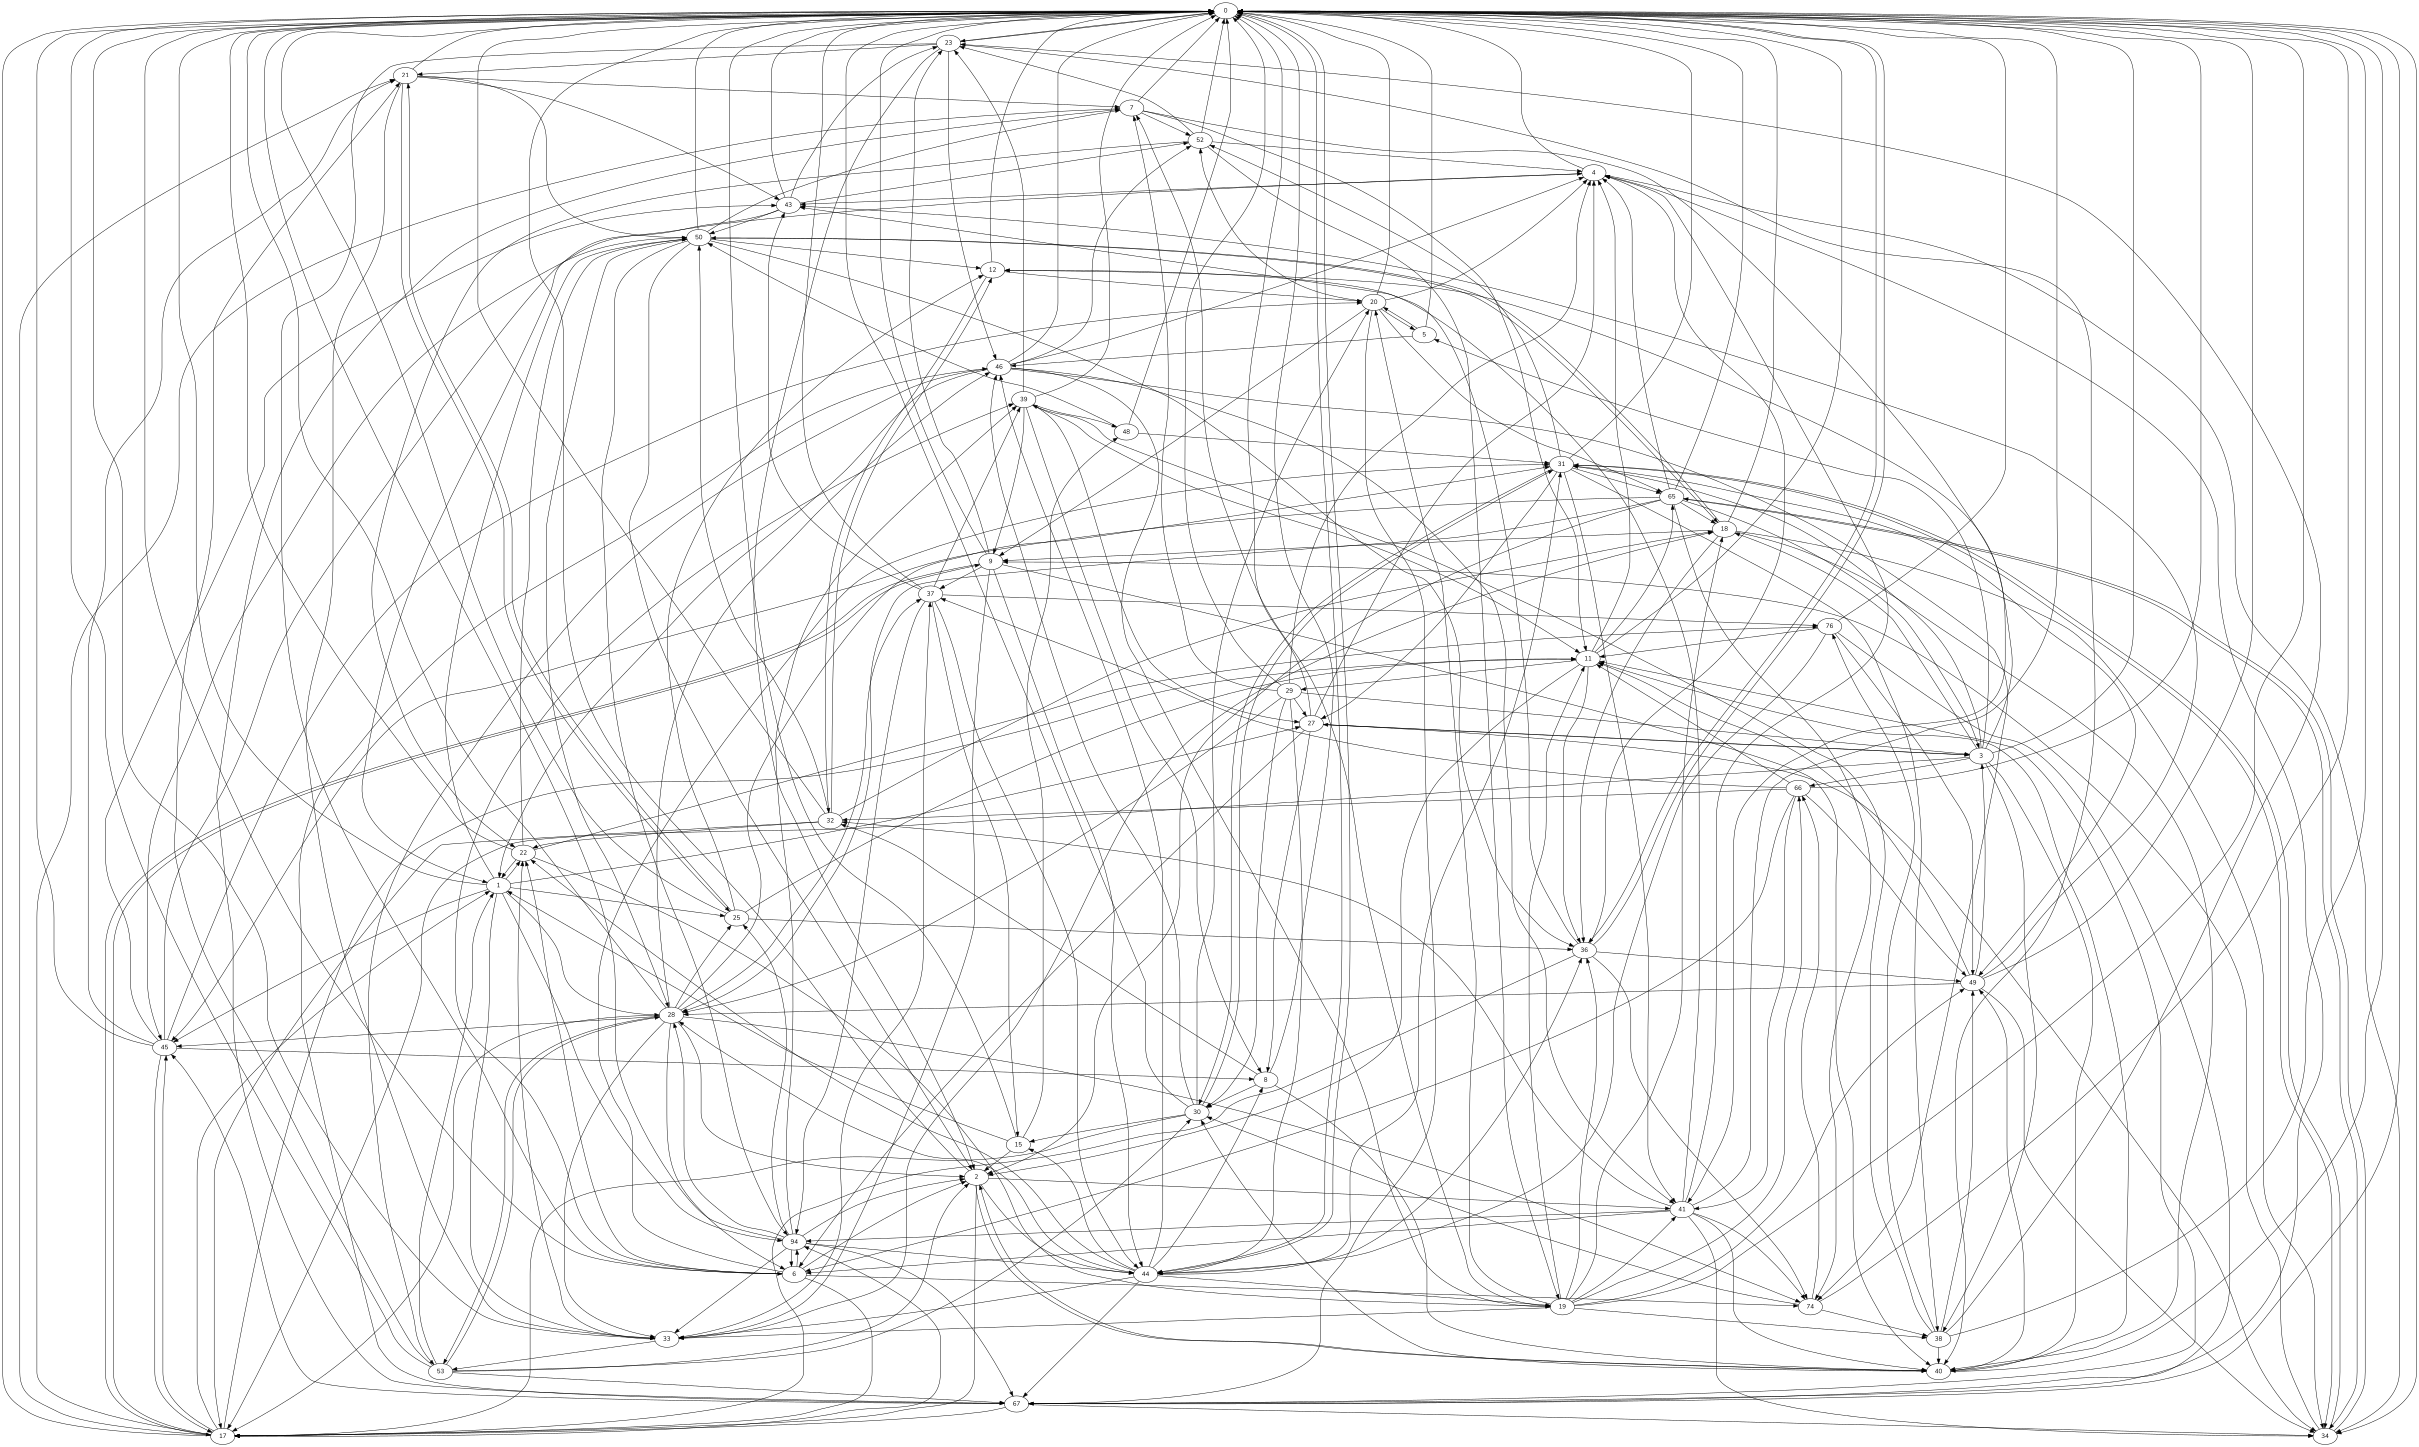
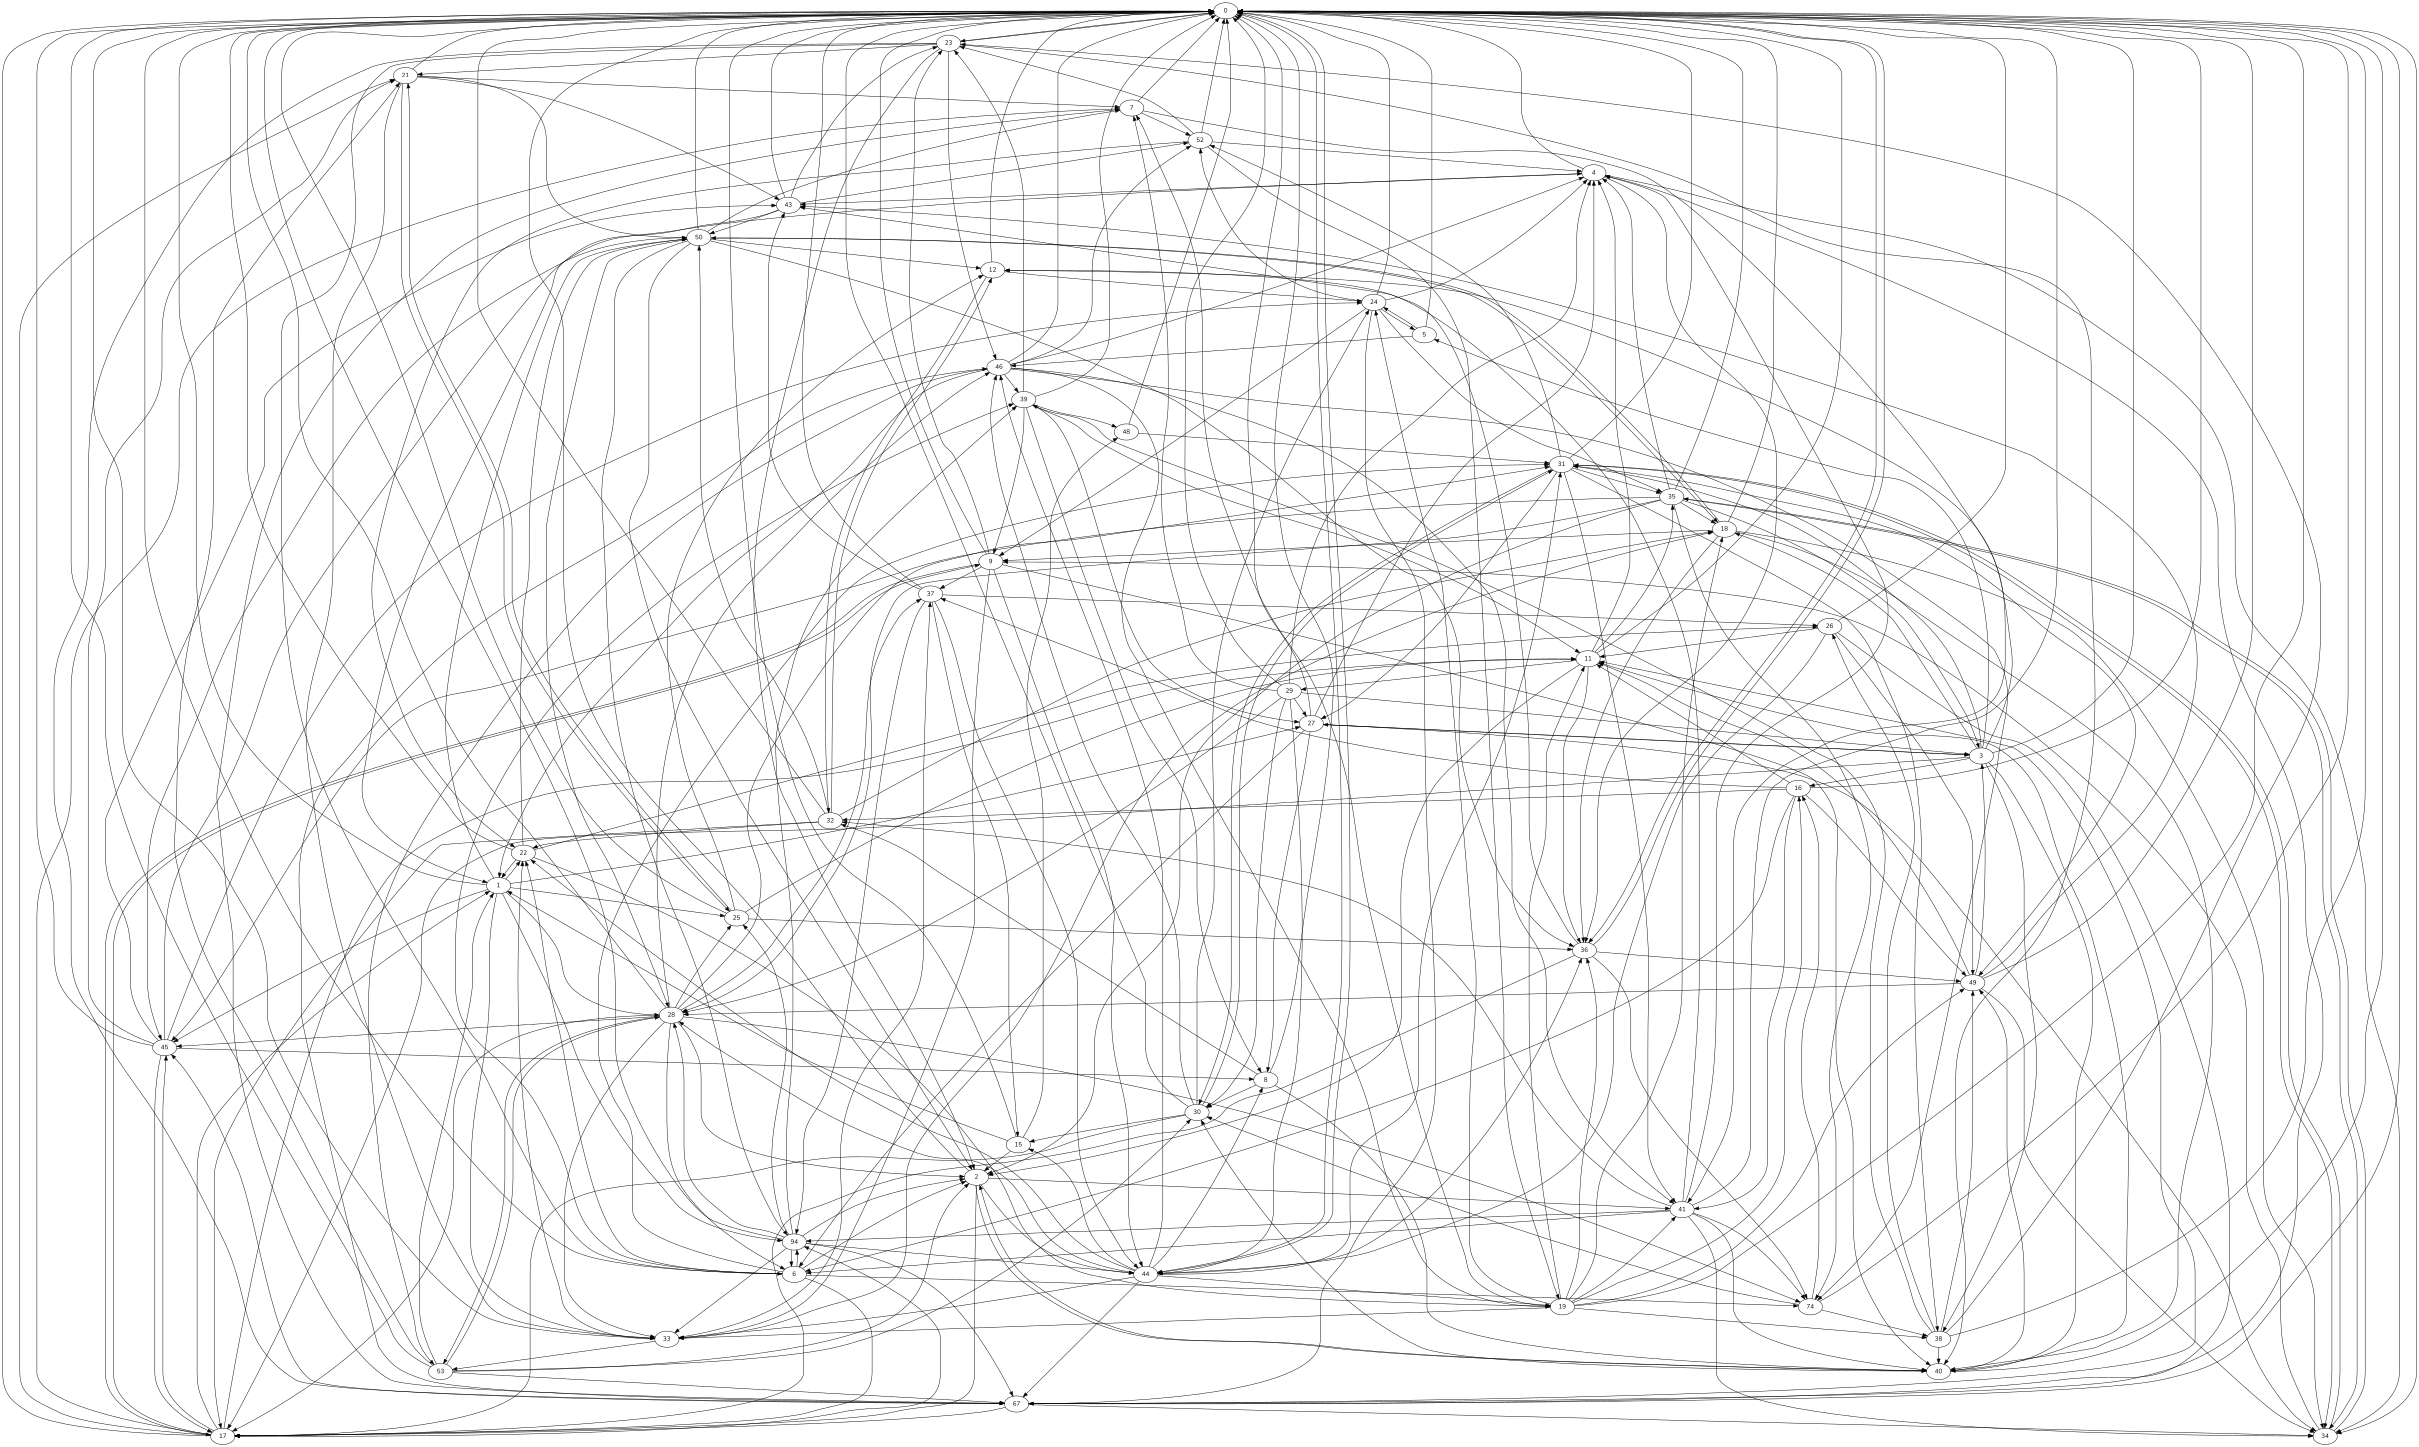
  strict digraph {
    fontname=Nunito
    node [component_delay=3 fontname=Nunito]
    edge [fontname=Nunito wire_delay=1]
    0
    23
    36
    44
    34
    2
    40
    46
    6
    n10 [label=67]
    21
    17
    43
    n14 [label=74]
    49
    22
    28
    33
    31
    8
    15
    19
    41
    11
    30
    1
    4
    n28 [label=53]
    n29 [label=52]
    n30 [label=94]
    39
    45
    n33 [label=50]
    25
    7
    9
    38
-   16 [label=66]
+   16
    3
-   26 [label=76]
+   26
    37
    18
    27
-   35 [label=65]
+   35
    32
    48
-   20
+   20 [label=24]
    12
    29
    5
    0 -> 23
    0 -> 36
    0 -> 44
    0 -> 34
    23 -> 0
    23 -> 2
    23 -> 40
    23 -> 46
    23 -> 6
+   23 -> n10
    23 -> 21
    36 -> 0
    36 -> 17
    36 -> 43
    36 -> n14
    36 -> 49
    44 -> 0
    44 -> 36
    44 -> 46
    44 -> n10
    44 -> 22
    44 -> 28
    44 -> 33
    44 -> 31
    44 -> 8
    44 -> 15
    44 -> 19
    34 -> 31
    34 -> 9
    34 -> 35
    2 -> 0
    2 -> 44
    2 -> 40
    2 -> 17
    2 -> 41
    40 -> 0
    40 -> 2
    40 -> 49
    40 -> 11
    40 -> 30
    46 -> 0
    46 -> n14
    46 -> 19
    46 -> 41
    46 -> 1
    46 -> 4
    46 -> n28
    46 -> n29
    6 -> 0
    6 -> 2
    6 -> 17
    6 -> n14
    6 -> 22
    6 -> 31
    6 -> n30
    6 -> 39
    n10 -> 0
    n10 -> 34
    n10 -> 46
    n10 -> 17
    n10 -> 11
    n10 -> 4
    n10 -> 45
    21 -> 0
    21 -> 43
    21 -> 33
    21 -> n33
    21 -> 25
    21 -> 7
    17 -> 0
    17 -> 21
    17 -> 11
    17 -> 1
    17 -> n30
    17 -> 45
    17 -> 7
    17 -> 9
    43 -> 0
    43 -> 23
    43 -> 1
    43 -> n29
    43 -> n33
    n14 -> 0
    n14 -> 30
    n14 -> 38
    n14 -> 16
    49 -> 0
    49 -> 34
    49 -> 43
    49 -> 28
    49 -> 11
    49 -> 3
    22 -> 0
    22 -> 19
    22 -> 1
    22 -> n33
    22 -> 26
    28 -> 0
    28 -> 2
    28 -> 46
    28 -> 6
    28 -> 17
    28 -> n14
    28 -> 33
    28 -> 31
    28 -> n28
    28 -> 45
    28 -> 25
    28 -> 37
    33 -> 0
    33 -> 22
    33 -> n28
    33 -> 37
    33 -> 18
    31 -> 0
    31 -> 34
    31 -> 49
    31 -> 41
    31 -> 30
    31 -> n29
    31 -> 38
    31 -> 27
    31 -> 35
    8 -> 0
    8 -> 40
    8 -> 30
    8 -> 32
    15 -> 0
    15 -> 2
    15 -> 1
    15 -> 48
    19 -> 0
    19 -> 36
    19 -> 49
    19 -> 33
    19 -> 41
    19 -> 11
    19 -> 7
    19 -> 38
    19 -> 16
    19 -> 18
    19 -> 20
    41 -> 0
    41 -> 34
    41 -> 40
    41 -> 6
    41 -> n14
    41 -> 4
    41 -> n30
    41 -> 32
    41 -> 12
    11 -> 0
    11 -> 36
    11 -> 2
    11 -> 4
    11 -> 35
    11 -> 29
    30 -> 0
    30 -> 46
    30 -> 17
    30 -> 31
    30 -> 15
    30 -> 20
    1 -> 0
    1 -> 22
    1 -> 28
    1 -> 33
    1 -> n30
    1 -> 45
    1 -> n33
    1 -> 25
    1 -> 27
    4 -> 0
-   36 -> 4
+   4 -> 36
    4 -> 34
    4 -> 43
    n28 -> 0
    n28 -> 2
    n28 -> n10
    n28 -> 21
    n28 -> 28
    n28 -> 30
    n28 -> 1
    n29 -> 0
    n29 -> 23
    n29 -> 22
    n29 -> 19
    n29 -> 4
    n30 -> 0
    n30 -> 44
    n30 -> 2
    n30 -> 6
    n30 -> n10
    n30 -> 28
    n30 -> 33
    n30 -> 39
    n30 -> 25
    39 -> 0
    39 -> 23
    39 -> 8
    39 -> 11
    39 -> 9
    39 -> 27
    39 -> 48
    45 -> 0
    45 -> 21
    45 -> 17
    45 -> 43
    45 -> 8
    45 -> 4
    45 -> 20
    n33 -> 0
    n33 -> 36
    n33 -> 2
    n33 -> 28
    n33 -> n30
    n33 -> 45
    n33 -> 7
    n33 -> 18
    n33 -> 12
    25 -> 0
    25 -> 36
    25 -> 21
    25 -> 11
    25 -> 12
    7 -> 0
    7 -> n10
    7 -> 41
-   7 -> 11
    7 -> n29
    9 -> 0
    9 -> 23
    9 -> 44
    9 -> 40
    9 -> 17
    9 -> 33
    9 -> 37
    38 -> 0
    38 -> 23
    38 -> 40
    38 -> 49
    38 -> 39
    38 -> 26
    16 -> 0
    16 -> 6
    16 -> 49
    16 -> 41
    16 -> 11
    16 -> 37
    16 -> 32
    3 -> 0
    3 -> 40
    3 -> 17
    3 -> 31
    3 -> 38
    3 -> 16
    3 -> 18
    3 -> 27
    3 -> 12
    3 -> 5
    26 -> 0
    26 -> 44
    26 -> n10
    26 -> 49
    26 -> 11
    37 -> 0
    37 -> 44
    37 -> 43
    37 -> 15
    37 -> n30
-   37 -> 39
+   46 -> 39
    37 -> 26
    18 -> 0
    18 -> 36
    18 -> 34
    18 -> 40
    18 -> n33
    18 -> 9
    27 -> 0
    27 -> 34
    27 -> 6
    27 -> 8
    27 -> 4
    27 -> 3
    35 -> 0
    35 -> 34
    35 -> 2
    35 -> n14
    35 -> 28
    35 -> 4
    35 -> 45
    35 -> 3
    35 -> 18
    32 -> 0
    32 -> 17
    32 -> 22
    32 -> n33
    32 -> 18
    32 -> 12
    48 -> 0
    48 -> 31
-   48 -> n33
    20 -> 0
    20 -> n10
    20 -> 4
    20 -> n29
    20 -> 9
    20 -> 35
    20 -> 5
    12 -> 0
    12 -> 32
    12 -> 20
    29 -> 0
    29 -> 44
    29 -> 28
    29 -> 30
    29 -> 4
    29 -> 7
    29 -> 3
    29 -> 27
    5 -> 0
    5 -> 46
    5 -> 20
  }
